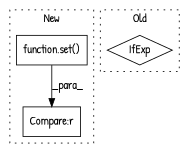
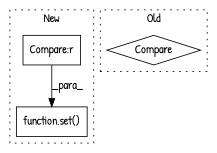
  digraph {
    fontname="Patrick Hand"
    node [shape=box fontname="Patrick Hand"]
    n1 [a=75 l="4,1" label="function.set()" s="1898,1920"]
    n2 [a=40 l=84 label="Compare:r" s=1898]
-   n3 [a=51 l="4,6" label=IfExp s="2123,2160" shape=diamond]
+   n3 [a=51 l="4,6" label=Compare s="2123,2160" shape=diamond]
    subgraph cluster_1 {
      label=New
      style=dotted
      n1
      n2
    }
    subgraph cluster_2 {
      label=Old
      style=dotted
      n3
    }
-   n1 -> n2 [label=_para_ fontname="Patrick Hand"]
+   n2 -> n1 [label=_para_ fontname="Patrick Hand"]
  }
